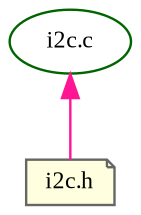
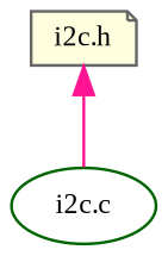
  digraph {
    fontname="Liberation Serif"
    node [fontname="Liberation Serif" fontsize=10 style=filled]
    n1 [color=gray40 fillcolor=lightyellow fontcolor=black height=0.2 label="i2c.h" shape=note width=0.4]
    n2 [color=darkgreen fillcolor=white height=0.2 label="i2c.c" shape=ellipse width=0.4]
-   n2 -> n1 [color=deeppink dir=back fontname="Liberation Serif" fontsize=10 labelfontname=Helvetica labelfontsize=10 style=solid]
+   n1 -> n2 [color=deeppink dir=back fontname="Liberation Serif" fontsize=10 labelfontname=Helvetica labelfontsize=10 style=solid]
  }
